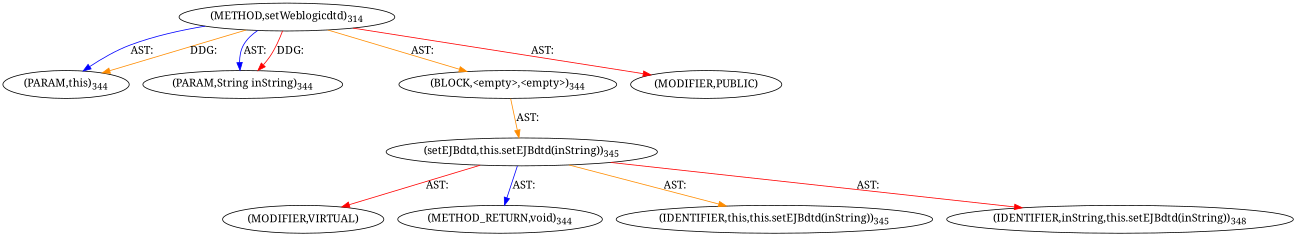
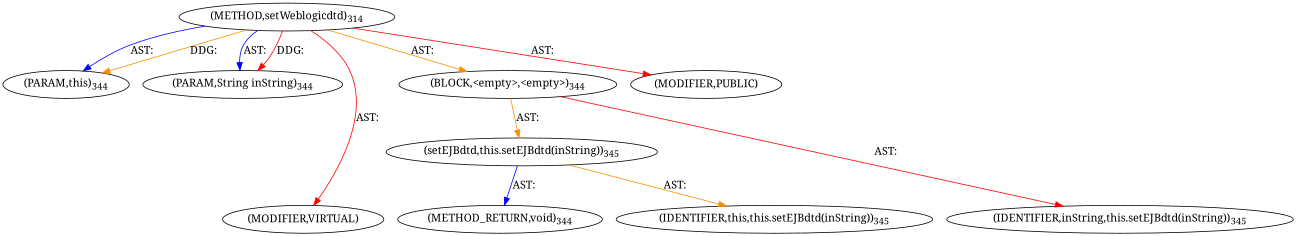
  digraph {
    fontname="Noto Serif"
    node [fontname="Noto Serif"]
    edge [color=darkorange fontname="Noto Serif"]
    n1 [label=<(METHOD,setWeblogicdtd)<SUB>314</SUB>>]
    n2 [label=<(PARAM,this)<SUB>344</SUB>>]
    n3 [label=<(PARAM,String inString)<SUB>344</SUB>>]
    n4 [label=<(BLOCK,&lt;empty&gt;,&lt;empty&gt;)<SUB>344</SUB>>]
    n5 [label=<(MODIFIER,PUBLIC)>]
    n6 [label=<(MODIFIER,VIRTUAL)>]
    n7 [label=<(setEJBdtd,this.setEJBdtd(inString))<SUB>345</SUB>>]
    n8 [label=<(METHOD_RETURN,void)<SUB>344</SUB>>]
    n9 [label=<(IDENTIFIER,this,this.setEJBdtd(inString))<SUB>345</SUB>>]
-   n10 [label=<(IDENTIFIER,inString,this.setEJBdtd(inString))<SUB>348</SUB>>]
+   n10 [label=<(IDENTIFIER,inString,this.setEJBdtd(inString))<SUB>345</SUB>>]
    n1 -> n2 [color=blue label="AST: "]
    n1 -> n2 [label="DDG: "]
    n1 -> n3 [color=blue label="AST: "]
    n1 -> n3 [color=red label="DDG: "]
    n1 -> n4 [label="AST: "]
    n1 -> n5 [color=red label="AST: "]
-   n7 -> n6 [color=red label="AST: "]
+   n1 -> n6 [color=red label="AST: "]
    n4 -> n7 [label="AST: "]
    n7 -> n8 [color=blue label="AST: "]
    n7 -> n9 [label="AST: "]
-   n7 -> n10 [color=red label="AST: "]
+   n4 -> n10 [color=red label="AST: "]
  }
